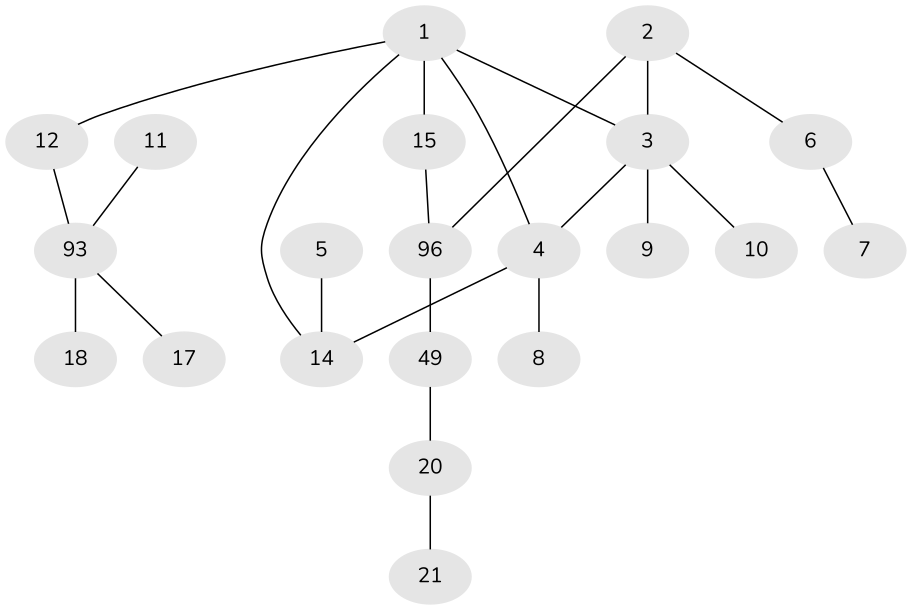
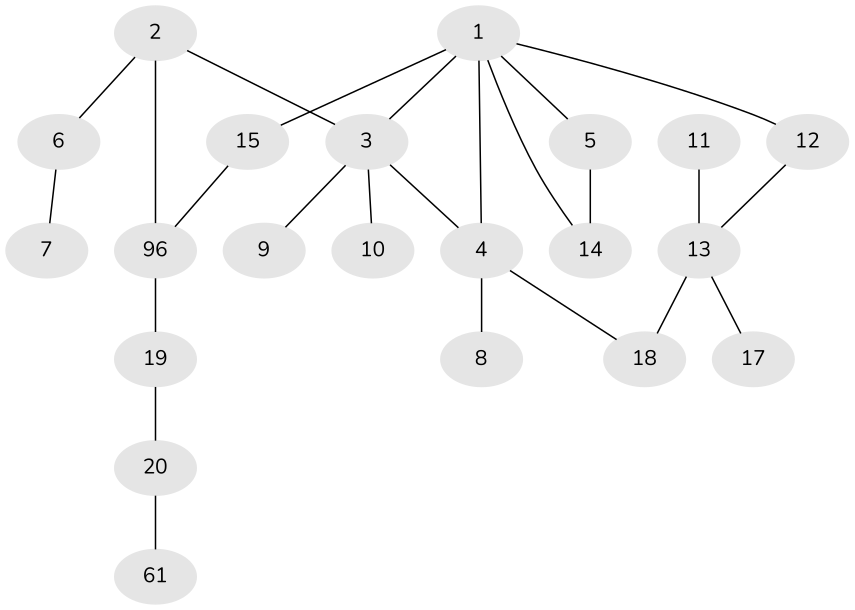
  graph {
    fontname=Nunito
    node [color=gray90 fontname=Nunito style=filled]
    edge [fontname=Nunito weight=1.0]
    1
    3
    4
    5
    12
    14
    15
    2
    6
    n10 [label=96]
    9
    10
    8
-   13 [label=93]
+   13
    7
-   19 [label=49]
+   19
    11
    17
    18
    20
-   21
+   21 [label=61]
    1 -- 3
    1 -- 4
+   1 -- 5
    1 -- 12
    1 -- 14
    1 -- 15
    3 -- 4
    3 -- 9
    3 -- 10
-   4 -- 14
+   4 -- 18
    4 -- 8 [weight=2.0]
    5 -- 14
    12 -- 13
    15 -- n10
    2 -- 3
    2 -- 6
    2 -- n10
    6 -- 7
    n10 -- 19
    13 -- 17
    13 -- 18 [weight=2.0]
    19 -- 20
    11 -- 13
    20 -- 21
  }
